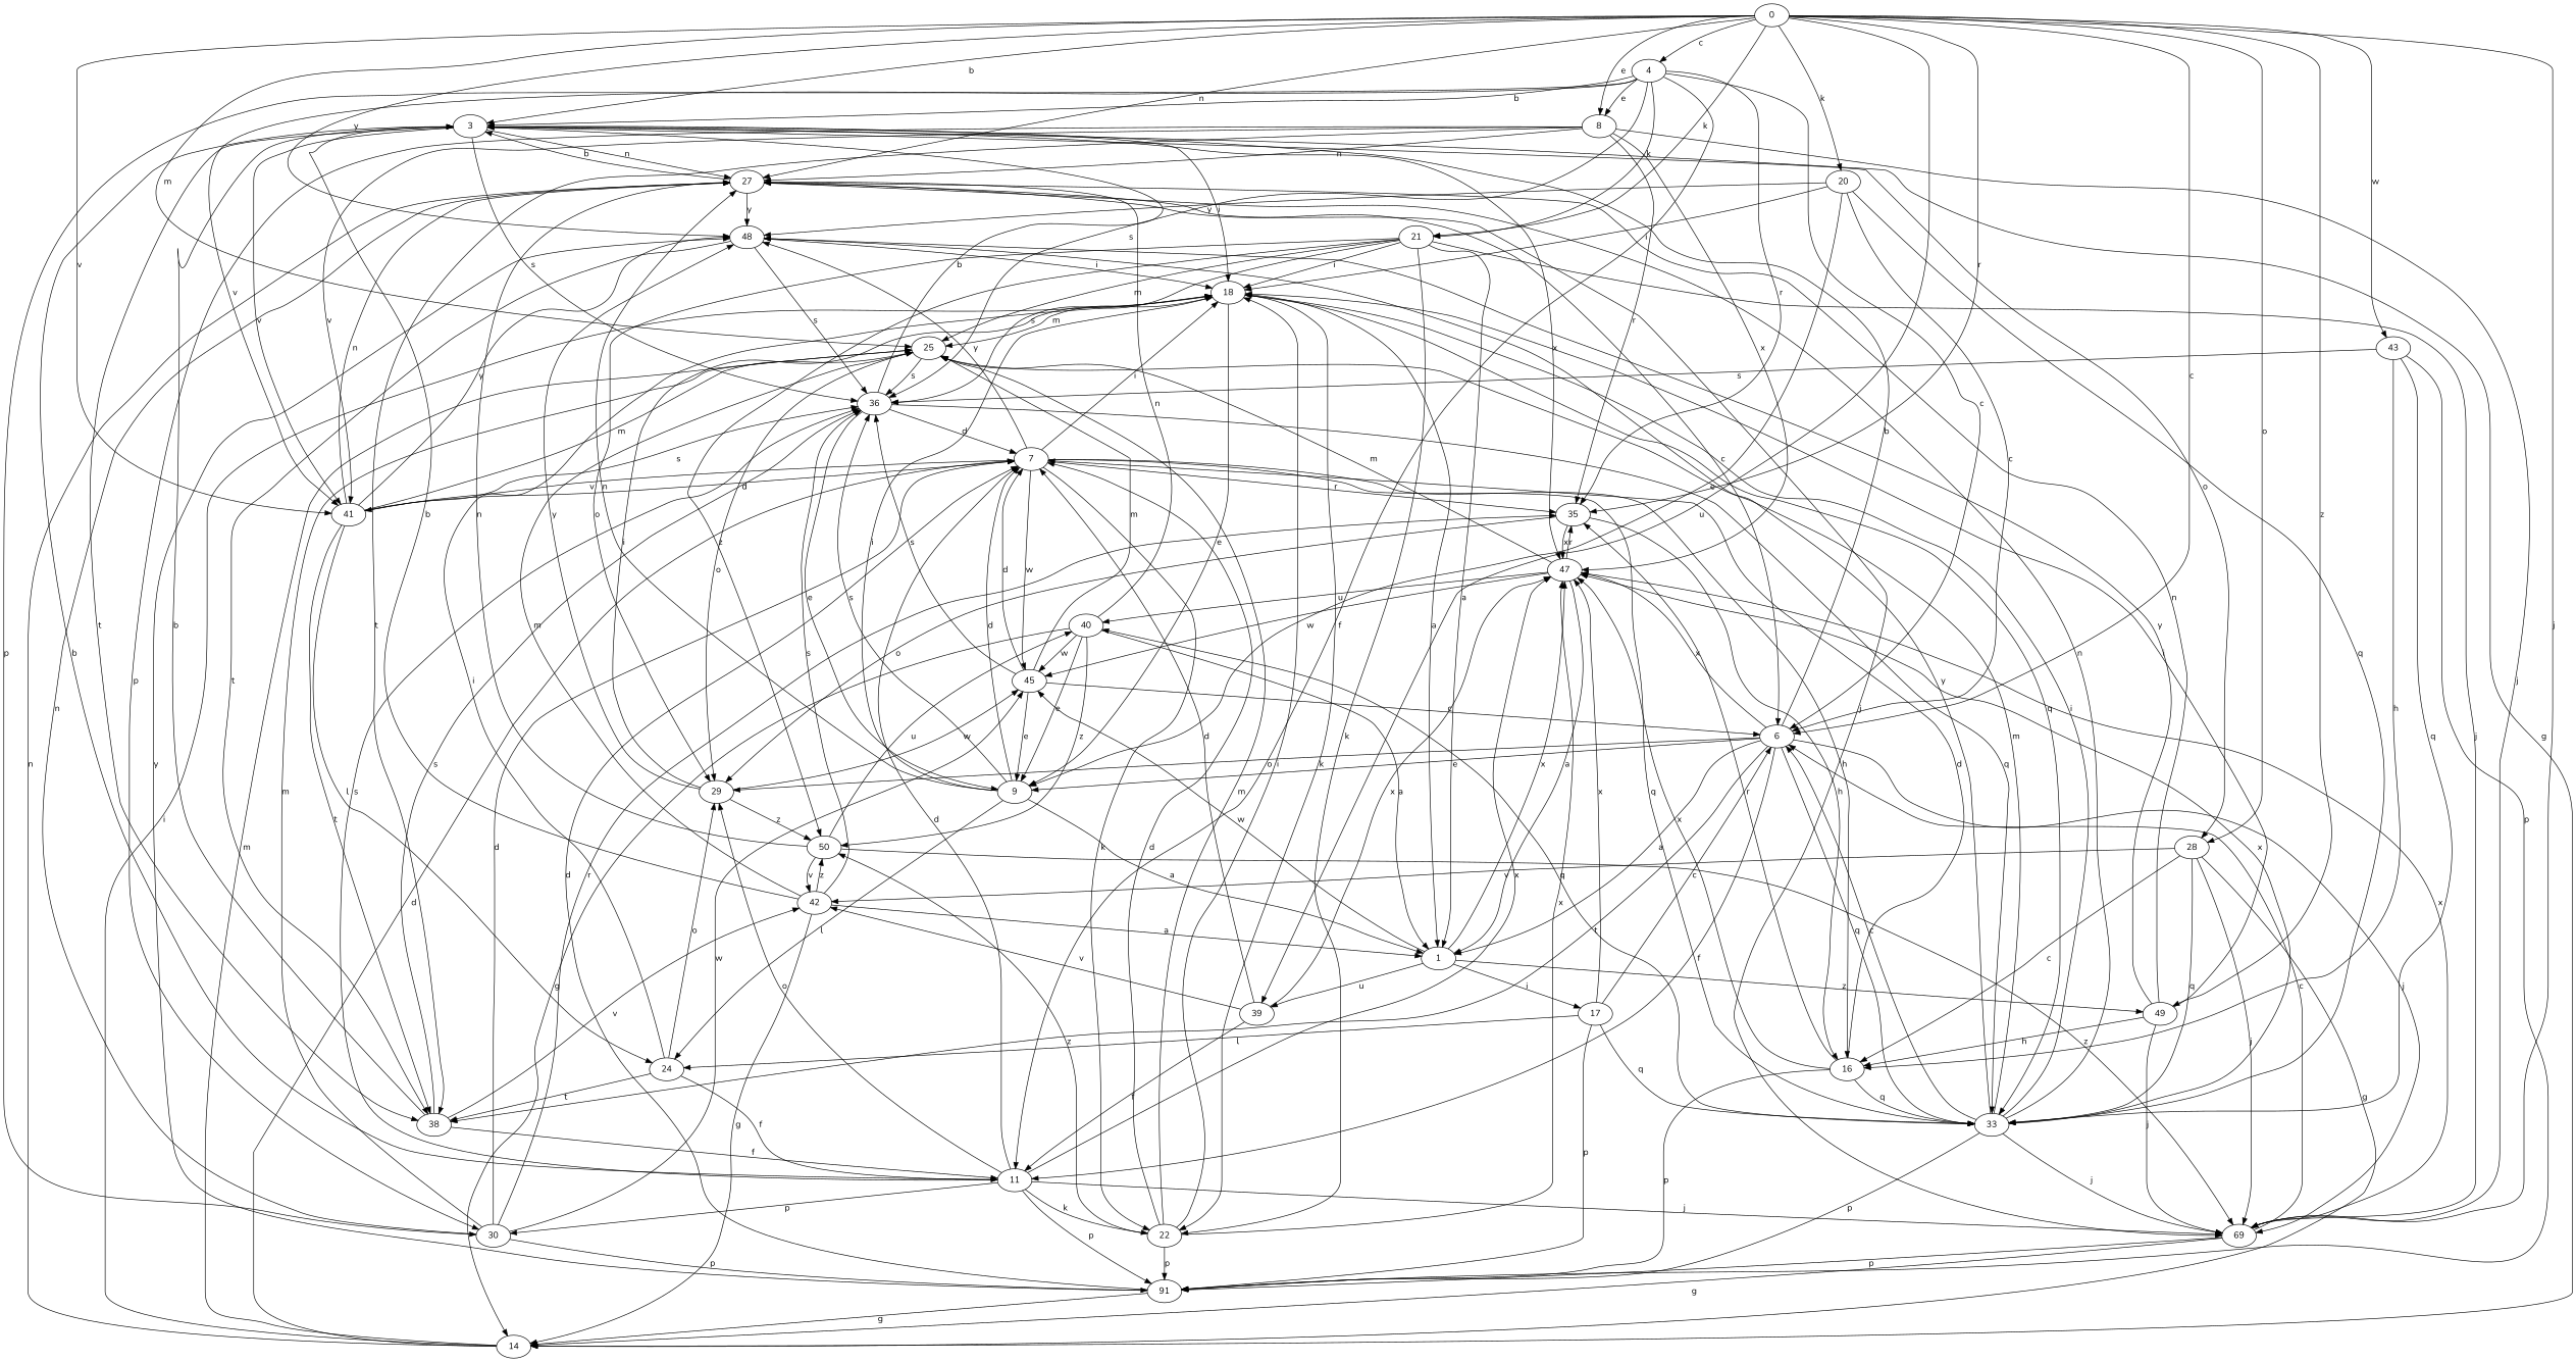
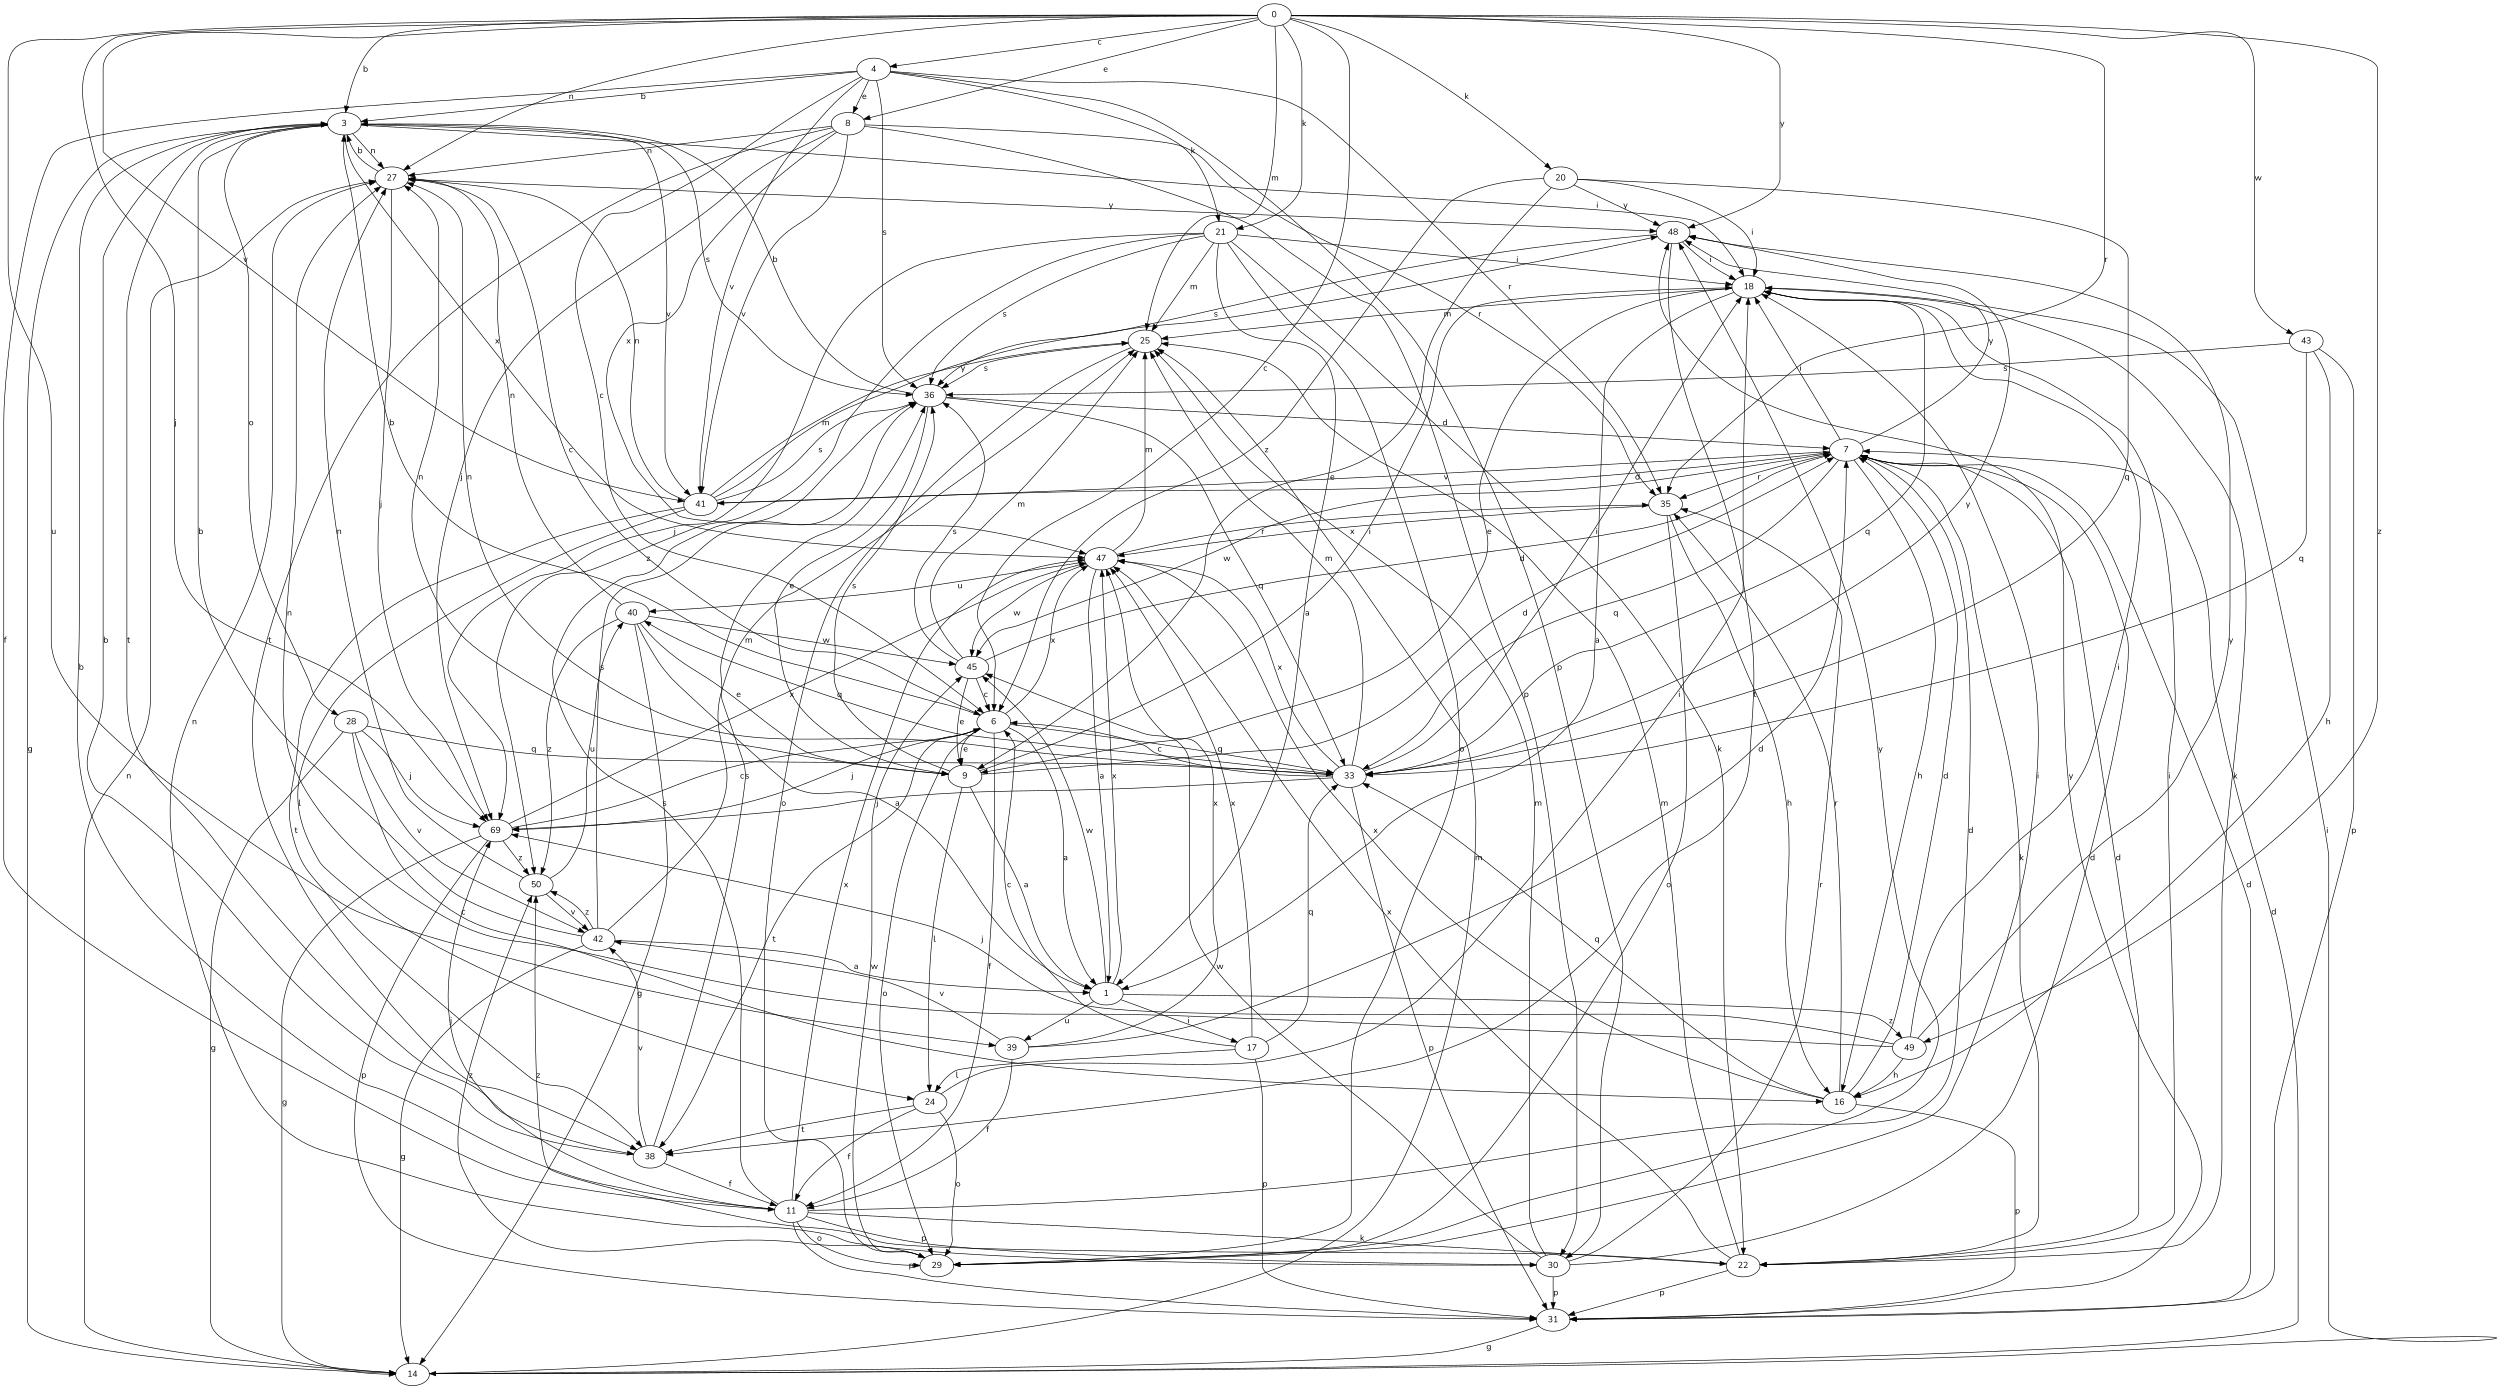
  strict digraph {
    fontname=Nunito
    node [fontname=Nunito]
    edge [fontname=Nunito]
    0
    3
    4
    6
    8
    n6 [label=69]
    20
    21
    25
    27
    28
    35
    39
    41
    43
    48
    49
    47
    14
    18
    36
    38
    11
    30
    1
    9
    29
    33
-   31 [label=91]
+   31
    50
    22
    16
    42
    7
    24
    17
    45
    40
    0 -> 3 [label=b]
    0 -> 4 [label=c]
    0 -> 6 [label=c]
    0 -> 8 [label=e]
    0 -> n6 [label=j]
    0 -> 20 [label=k]
    0 -> 21 [label=k]
    0 -> 25 [label=m]
    0 -> 27 [label=n]
-   0 -> 28 [label=o]
    0 -> 35 [label=r]
    0 -> 39 [label=u]
    0 -> 41 [label=v]
    0 -> 43 [label=w]
    0 -> 48 [label=y]
    0 -> 49 [label=z]
    3 -> 27 [label=n]
    3 -> 28 [label=o]
    3 -> 41 [label=v]
    3 -> 47 [label=x]
    3 -> 14 [label=g]
    3 -> 18 [label=i]
    3 -> 36 [label=s]
    3 -> 38 [label=t]
    4 -> 3 [label=b]
    4 -> 6 [label=c]
    4 -> 8 [label=e]
    4 -> 21 [label=k]
    4 -> 35 [label=r]
    4 -> 41 [label=v]
    4 -> 36 [label=s]
    4 -> 11 [label=f]
    4 -> 30 [label=p]
    6 -> 3 [label=b]
    6 -> n6 [label=j]
    6 -> 47 [label=x]
    6 -> 38 [label=t]
    6 -> 11 [label=f]
    6 -> 1 [label=a]
    6 -> 9 [label=e]
    6 -> 29 [label=o]
    6 -> 33 [label=q]
    8 -> n6 [label=j]
    8 -> 27 [label=n]
    8 -> 35 [label=r]
    8 -> 41 [label=v]
    8 -> 47 [label=x]
    8 -> 38 [label=t]
    8 -> 30 [label=p]
    n6 -> 6 [label=c]
    n6 -> 47 [label=x]
    n6 -> 14 [label=g]
    n6 -> 31 [label=p]
-   50 -> n6 [label=z]
-   20 -> 6 [label=c]
+   n6 -> 50 [label=z]
+   20 -> 6 [label=z]
    20 -> 48 [label=y]
    20 -> 18 [label=i]
    20 -> 9 [label=e]
    20 -> 33 [label=q]
    21 -> n6 [label=j]
    21 -> 25 [label=m]
    21 -> 18 [label=i]
    21 -> 36 [label=s]
    21 -> 1 [label=a]
    21 -> 29 [label=o]
    21 -> 50 [label=z]
    21 -> 22 [label=k]
    25 -> 36 [label=s]
    25 -> 29 [label=o]
    27 -> 3 [label=b]
    27 -> 6 [label=c]
    27 -> n6 [label=j]
    27 -> 48 [label=y]
    28 -> n6 [label=j]
    28 -> 14 [label=g]
    28 -> 33 [label=q]
    28 -> 16 [label=c]
    28 -> 42 [label=v]
    35 -> 47 [label=x]
    35 -> 29 [label=o]
    35 -> 16 [label=h]
    39 -> 47 [label=x]
    39 -> 11 [label=f]
    39 -> 42 [label=v]
    39 -> 7 [label=d]
    41 -> 25 [label=m]
    41 -> 27 [label=n]
    41 -> 48 [label=y]
    41 -> 36 [label=s]
    41 -> 38 [label=t]
    41 -> 7 [label=d]
    41 -> 24 [label=l]
    43 -> 36 [label=s]
    43 -> 33 [label=q]
    43 -> 31 [label=p]
    43 -> 16 [label=h]
    48 -> 18 [label=i]
    48 -> 36 [label=s]
    48 -> 38 [label=t]
    49 -> n6 [label=j]
    49 -> 27 [label=n]
    49 -> 48 [label=y]
    49 -> 18 [label=i]
    49 -> 16 [label=h]
    47 -> 25 [label=m]
    47 -> 35 [label=r]
    47 -> 1 [label=a]
    47 -> 45 [label=w]
    47 -> 40 [label=u]
    14 -> 25 [label=m]
    14 -> 27 [label=n]
    14 -> 18 [label=i]
    14 -> 7 [label=d]
    18 -> 25 [label=m]
    18 -> 1 [label=a]
    18 -> 9 [label=e]
    18 -> 33 [label=q]
    18 -> 22 [label=k]
    36 -> 3 [label=b]
    36 -> 9 [label=e]
    36 -> 33 [label=q]
    36 -> 7 [label=d]
    38 -> 3 [label=b]
    38 -> 36 [label=s]
    38 -> 11 [label=f]
    38 -> 42 [label=v]
    11 -> 3 [label=b]
    11 -> n6 [label=j]
    11 -> 47 [label=x]
    11 -> 36 [label=s]
    11 -> 30 [label=p]
    11 -> 29 [label=o]
    11 -> 31 [label=p]
    11 -> 22 [label=k]
    11 -> 7 [label=d]
    30 -> 25 [label=m]
    30 -> 27 [label=n]
    30 -> 35 [label=r]
    30 -> 31 [label=p]
    30 -> 7 [label=d]
    30 -> 45 [label=w]
    1 -> 39 [label=u]
    1 -> 49 [label=z]
    1 -> 47 [label=x]
    1 -> 17 [label=i]
    1 -> 45 [label=w]
    9 -> 27 [label=n]
    9 -> 18 [label=i]
    9 -> 36 [label=s]
    9 -> 1 [label=a]
    9 -> 7 [label=d]
    9 -> 24 [label=l]
    29 -> 48 [label=y]
    29 -> 18 [label=i]
    29 -> 50 [label=z]
    29 -> 45 [label=w]
    33 -> 6 [label=c]
    33 -> n6 [label=j]
    33 -> 25 [label=m]
    33 -> 27 [label=n]
    33 -> 48 [label=y]
    33 -> 47 [label=x]
    33 -> 18 [label=i]
    33 -> 31 [label=p]
    33 -> 40 [label=q]
    31 -> 48 [label=y]
    31 -> 14 [label=g]
    31 -> 7 [label=d]
    50 -> 27 [label=n]
    50 -> 42 [label=v]
    50 -> 40 [label=u]
    22 -> 25 [label=m]
    22 -> 47 [label=x]
    22 -> 18 [label=i]
    22 -> 31 [label=p]
    22 -> 50 [label=z]
    22 -> 7 [label=d]
    16 -> 35 [label=r]
    16 -> 47 [label=x]
    16 -> 33 [label=q]
    16 -> 31 [label=p]
    16 -> 7 [label=d]
    42 -> 3 [label=b]
    42 -> 25 [label=m]
    42 -> 14 [label=g]
    42 -> 36 [label=s]
    42 -> 1 [label=a]
    42 -> 50 [label=z]
    7 -> 35 [label=r]
    7 -> 41 [label=v]
    7 -> 48 [label=y]
    7 -> 18 [label=i]
    7 -> 33 [label=q]
    7 -> 22 [label=k]
    7 -> 16 [label=h]
    7 -> 45 [label=w]
    24 -> 18 [label=i]
    24 -> 38 [label=t]
    24 -> 11 [label=f]
    24 -> 29 [label=o]
    17 -> 6 [label=c]
    17 -> 47 [label=x]
    17 -> 33 [label=q]
    17 -> 31 [label=p]
    17 -> 24 [label=l]
    45 -> 6 [label=c]
    45 -> 25 [label=m]
    45 -> 36 [label=s]
    45 -> 9 [label=e]
    45 -> 7 [label=d]
    40 -> 27 [label=n]
    40 -> 14 [label=g]
    40 -> 1 [label=a]
    40 -> 9 [label=e]
    40 -> 50 [label=z]
    40 -> 45 [label=w]
  }
